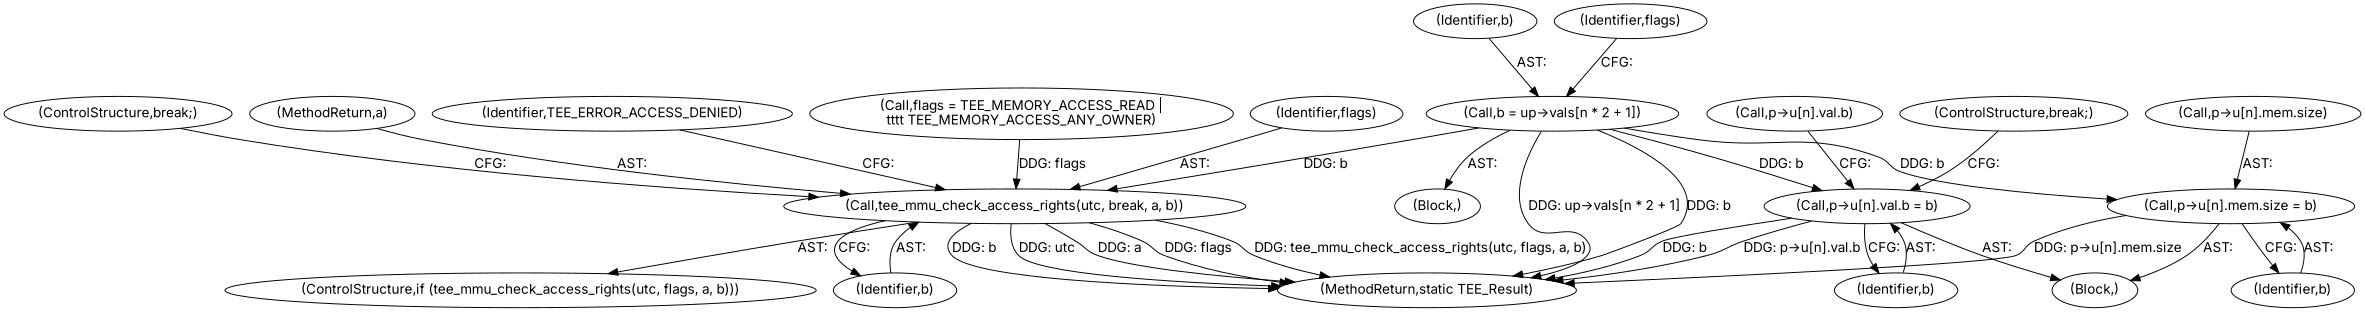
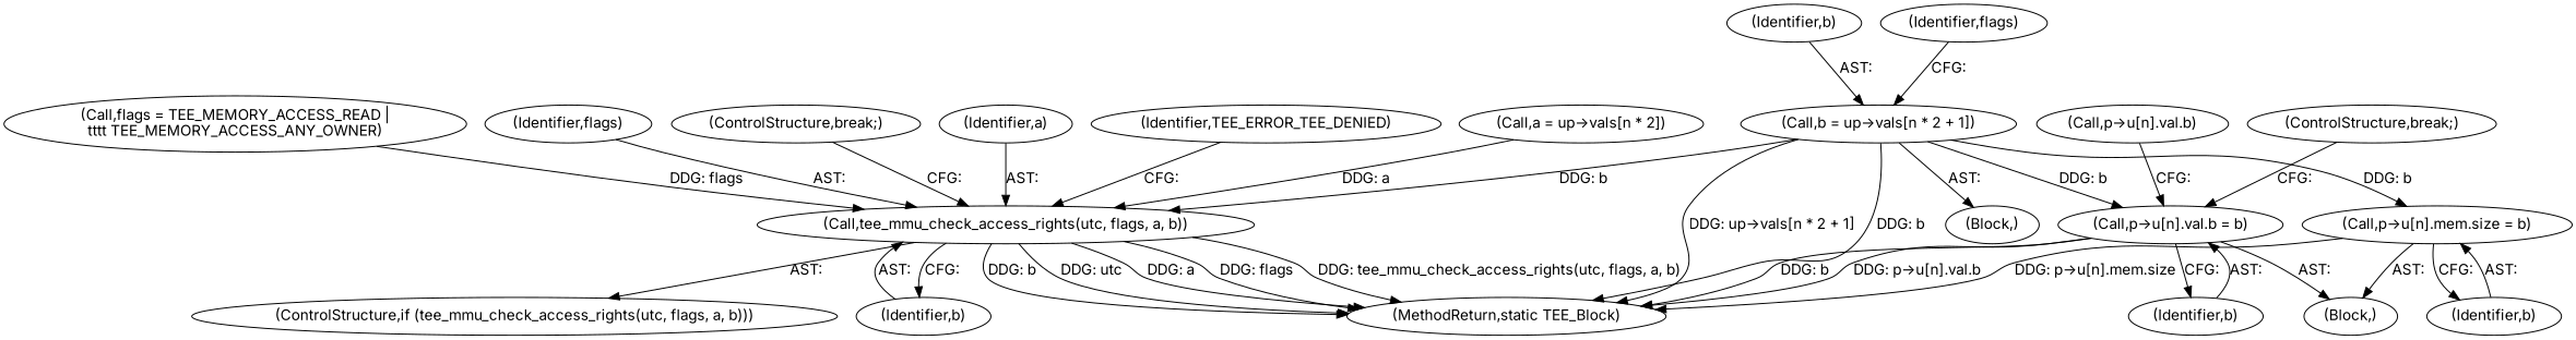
  digraph {
    fontname=Inter
    node [fontname=Inter]
    edge [fontname=Inter]
    n1 [label="(Call,b = up->vals[n * 2 + 1])"]
    n2 [label="(Call,p->u[n].mem.size = b)"]
-   n3 [label="(Call,tee_mmu_check_access_rights(utc, break, a, b))"]
+   n3 [label="(Call,tee_mmu_check_access_rights(utc, flags, a, b))"]
    n4 [label="(Call,p->u[n].val.b = b)"]
    n5 [label="(Block,)"]
-   n6 [label="(MethodReturn,static TEE_Result)"]
+   n6 [label="(MethodReturn,static TEE_Block)"]
    n7 [label="(Block,)"]
    n8 [label="(Identifier,b)"]
    n9 [label="(ControlStructure,if (tee_mmu_check_access_rights(utc, flags, a, b)))"]
    n10 [label="(Identifier,b)"]
    n11 [label="(Identifier,b)"]
    n12 [label="(Identifier,b)"]
+   n13 [label="(Call,a = up->vals[n * 2])"]
    n14 [label="(Call,flags = TEE_MEMORY_ACCESS_READ |\n\t\t\t\t TEE_MEMORY_ACCESS_ANY_OWNER)"]
    n15 [label="(Identifier,flags)"]
    n16 [label="(Identifier,flags)"]
    n17 [label="(Call,p->u[n].val.b)"]
-   n18 [label="(Call,p->u[n].mem.size)"]
    n19 [label="(ControlStructure,break;)"]
    n20 [label="(ControlStructure,break;)"]
-   n21 [label="(MethodReturn,a)"]
-   n22 [label="(Identifier,TEE_ERROR_ACCESS_DENIED)"]
+   n21 [label="(Identifier,a)"]
+   n22 [label="(Identifier,TEE_ERROR_TEE_DENIED)"]
    n1 -> n2 [label="DDG: b"]
    n1 -> n3 [label="DDG: b"]
    n1 -> n4 [label="DDG: b"]
    n1 -> n5 [label="AST: "]
    n1 -> n6 [label="DDG: up->vals[n * 2 + 1]"]
    n1 -> n6 [label="DDG: b"]
    n2 -> n6 [label="DDG: p->u[n].mem.size"]
    n2 -> n7 [label="AST: "]
    n2 -> n8 [label="CFG: "]
    n3 -> n6 [label="DDG: b"]
    n3 -> n6 [label="DDG: utc"]
    n3 -> n6 [label="DDG: a"]
    n3 -> n6 [label="DDG: flags"]
    n3 -> n6 [label="DDG: tee_mmu_check_access_rights(utc, flags, a, b)"]
    n3 -> n9 [label="AST: "]
    n3 -> n10 [label="CFG: "]
    n4 -> n6 [label="DDG: b"]
    n4 -> n6 [label="DDG: p->u[n].val.b"]
    n4 -> n7 [label="AST: "]
    n4 -> n11 [label="CFG: "]
    n8 -> n2 [label="AST: "]
    n10 -> n3 [label="AST: "]
    n11 -> n4 [label="AST: "]
    n12 -> n1 [label="AST: "]
+   n13 -> n3 [label="DDG: a"]
    n14 -> n3 [label="DDG: flags"]
    n15 -> n3 [label="AST: "]
    n16 -> n1 [label="CFG: "]
    n17 -> n4 [label="CFG: "]
-   n18 -> n2 [label="AST: "]
    n19 -> n4 [label="CFG: "]
    n20 -> n3 [label="CFG: "]
    n21 -> n3 [label="AST: "]
    n22 -> n3 [label="CFG: "]
  }
